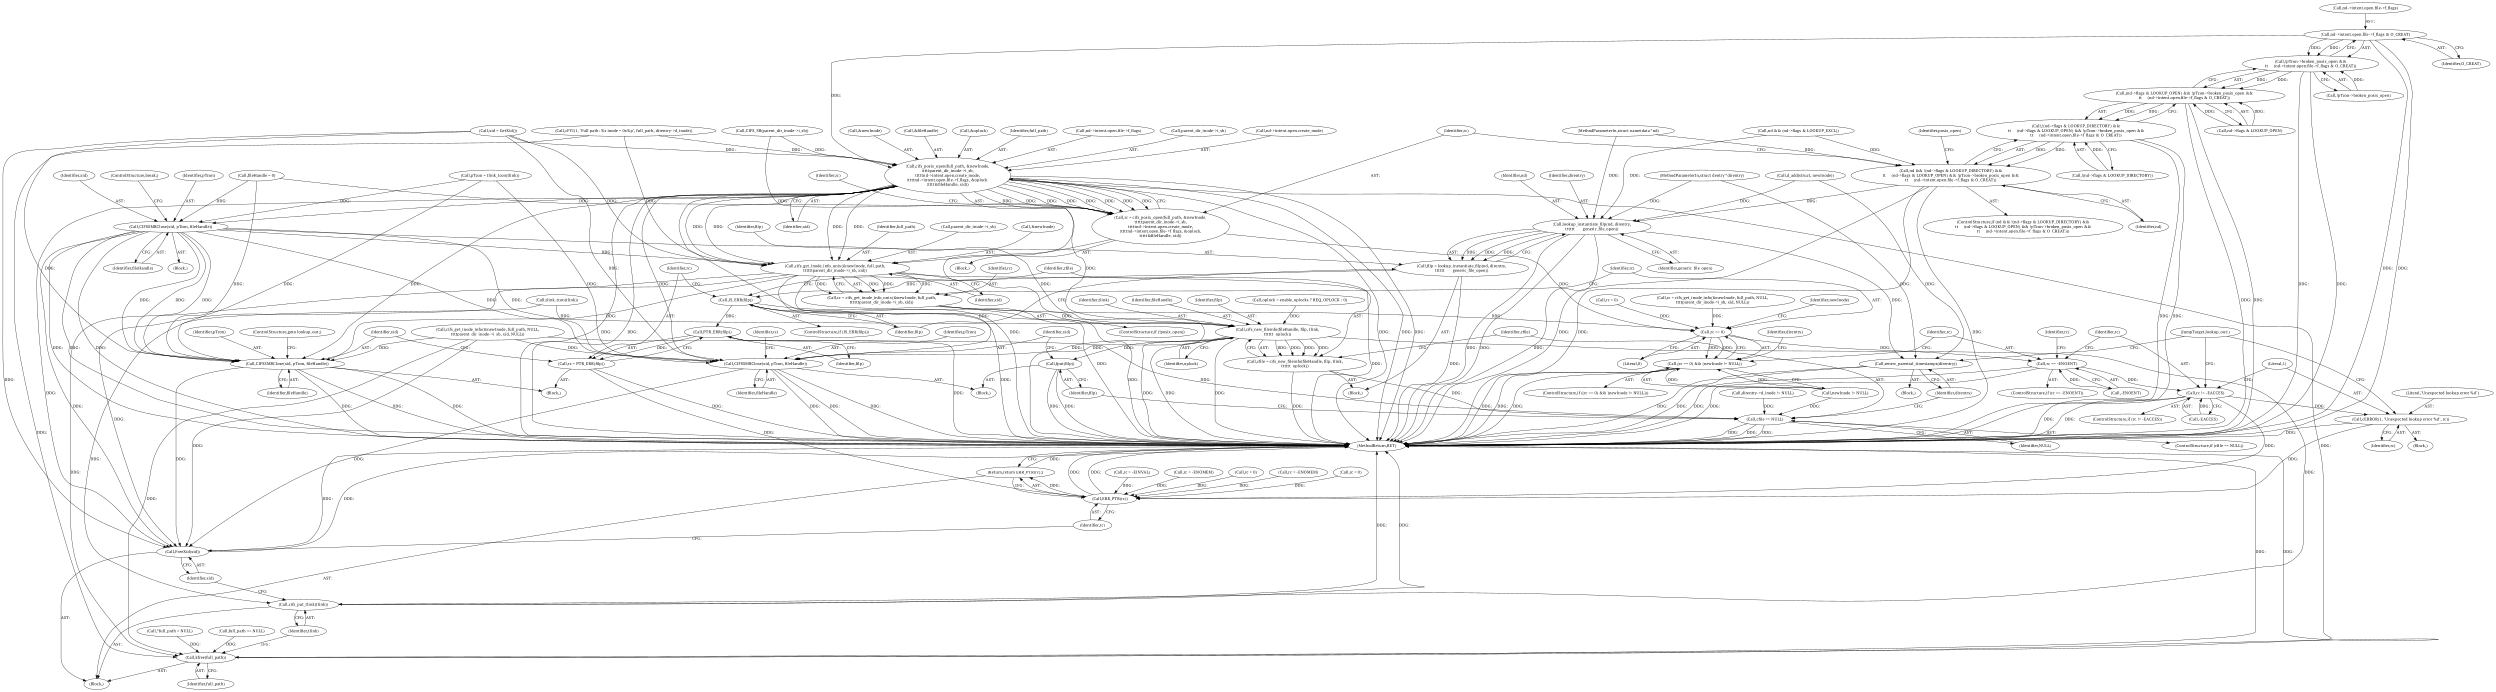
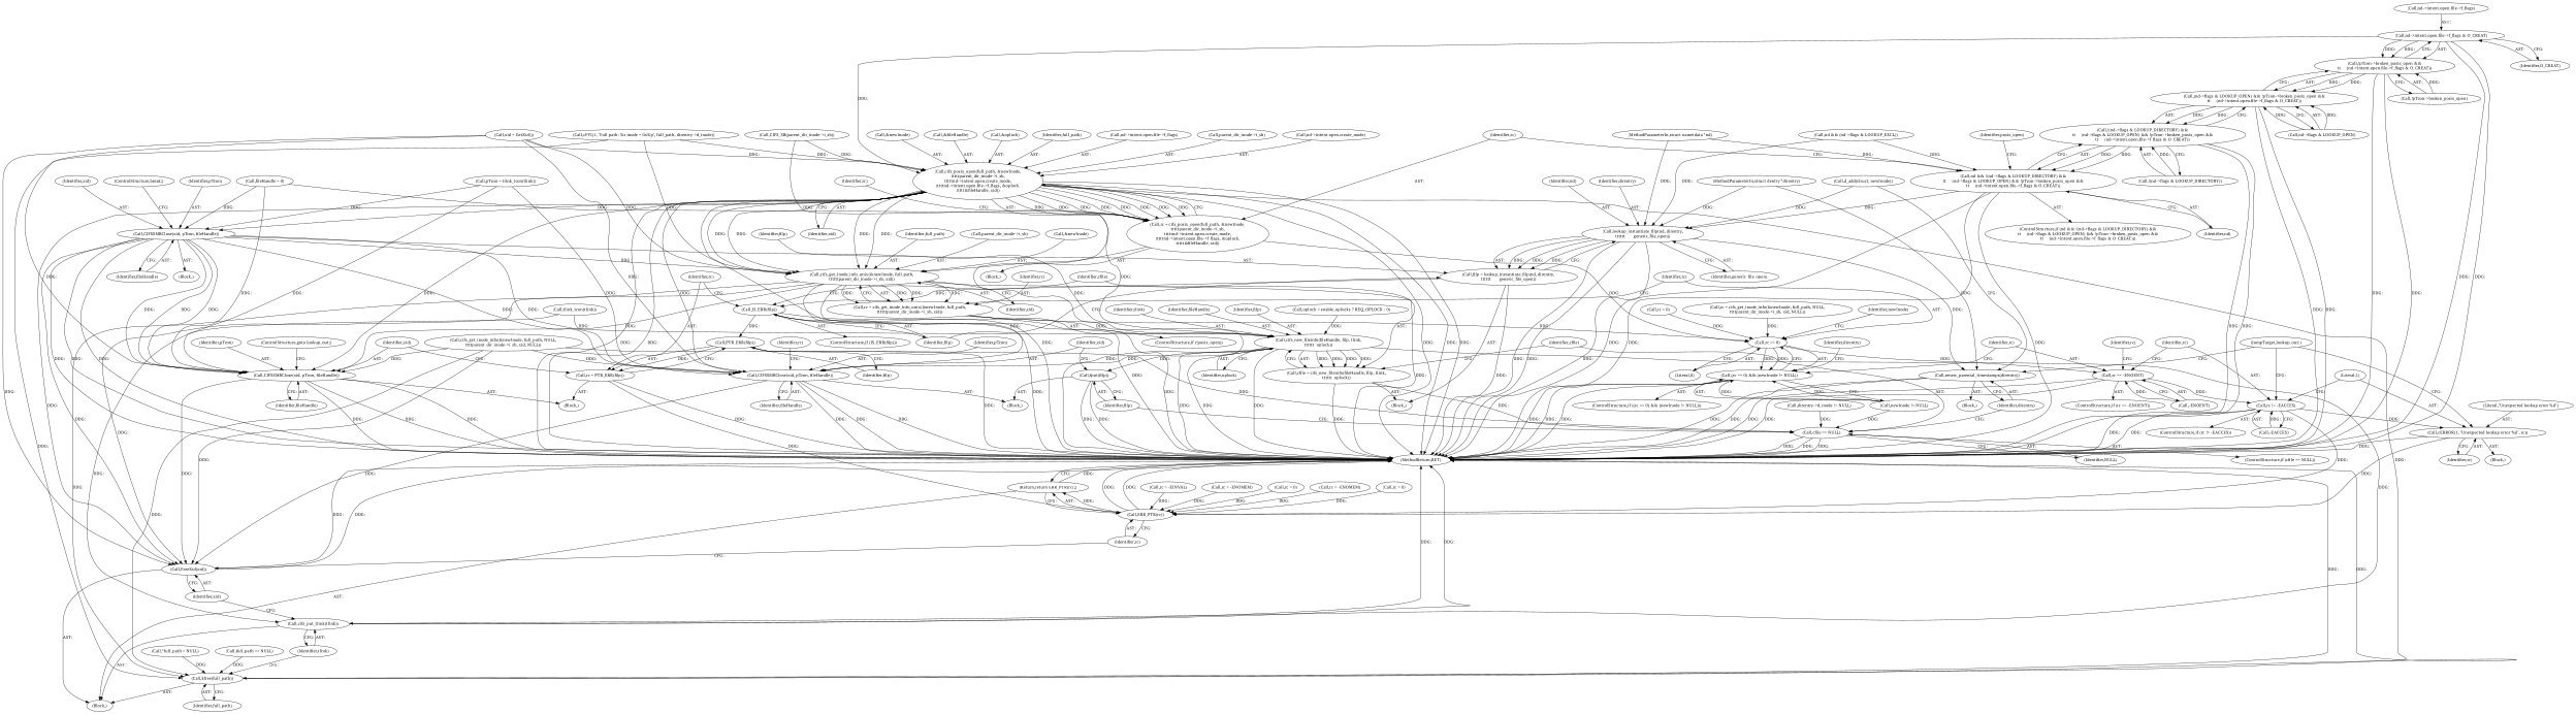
  digraph {
    fontname="PT Serif"
    node [fontname="PT Serif"]
    edge [fontname="PT Serif"]
    n1 [label="(Call,nd->intent.open.file->f_flags & O_CREAT)"]
    n2 [label="(Call,!pTcon->broken_posix_open &&\n\t\t     (nd->intent.open.file->f_flags & O_CREAT))"]
    n3 [label="(Call,cifs_posix_open(full_path, &newInode,\n\t\t\t\t\tparent_dir_inode->i_sb,\n\t\t\t\t\tnd->intent.open.create_mode,\n\t\t\t\t\tnd->intent.open.file->f_flags, &oplock,\n\t\t\t\t\t&fileHandle, xid))"]
    n4 [label="(MethodReturn,RET)"]
    n5 [label="(Identifier,O_CREAT)"]
    n6 [label="(Call,(nd->flags & LOOKUP_OPEN) && !pTcon->broken_posix_open &&\n\t\t     (nd->intent.open.file->f_flags & O_CREAT))"]
    n7 [label="(Call,!pTcon->broken_posix_open)"]
    n8 [label="(Call,CIFSSMBClose(xid, pTcon, fileHandle))"]
    n9 [label="(Call,FreeXid(xid))"]
    n10 [label="(Call,rc = cifs_posix_open(full_path, &newInode,\n\t\t\t\t\tparent_dir_inode->i_sb,\n\t\t\t\t\tnd->intent.open.create_mode,\n\t\t\t\t\tnd->intent.open.file->f_flags, &oplock,\n\t\t\t\t\t&fileHandle, xid))"]
    n11 [label="(Call,CIFSSMBClose(xid, pTcon, fileHandle))"]
    n12 [label="(Call,cifs_get_inode_info_unix(&newInode, full_path,\n\t\t\t\t\t\tparent_dir_inode->i_sb, xid))"]
    n13 [label="(Call,CIFSSMBClose(xid, pTcon, fileHandle))"]
    n14 [label="(Call,kfree(full_path))"]
    n15 [label="(Identifier,xid)"]
    n16 [label="(Return,return ERR_PTR(rc);)"]
    n17 [label="(Call,!(nd->flags & LOOKUP_DIRECTORY) &&\n\t\t     (nd->flags & LOOKUP_OPEN) && !pTcon->broken_posix_open &&\n\t\t     (nd->intent.open.file->f_flags & O_CREAT))"]
    n18 [label="(Call,nd->flags & LOOKUP_OPEN)"]
    n19 [label="(Call,nd && !(nd->flags & LOOKUP_DIRECTORY) &&\n\t\t     (nd->flags & LOOKUP_OPEN) && !pTcon->broken_posix_open &&\n\t\t     (nd->intent.open.file->f_flags & O_CREAT))"]
    n20 [label="(Call,!(nd->flags & LOOKUP_DIRECTORY))"]
    n21 [label="(Call,lookup_instantiate_filp(nd, direntry,\n\t\t\t\t\t\t       generic_file_open))"]
    n22 [label="(ControlStructure,if (nd && !(nd->flags & LOOKUP_DIRECTORY) &&\n\t\t     (nd->flags & LOOKUP_OPEN) && !pTcon->broken_posix_open &&\n\t\t     (nd->intent.open.file->f_flags & O_CREAT)))"]
    n23 [label="(Identifier,nd)"]
    n24 [label="(Call,filp = lookup_instantiate_filp(nd, direntry,\n\t\t\t\t\t\t       generic_file_open))"]
    n25 [label="(Call,renew_parental_timestamps(direntry))"]
    n26 [label="(Identifier,generic_file_open)"]
    n27 [label="(Call,IS_ERR(filp))"]
    n28 [label="(Block,)"]
    n29 [label="(Block,)"]
    n30 [label="(Identifier,direntry)"]
    n31 [label="(Call,PTR_ERR(filp))"]
    n32 [label="(Call,cifs_new_fileinfo(fileHandle, filp, tlink,\n\t\t\t\t\t\t  oplock))"]
    n33 [label="(ControlStructure,if (IS_ERR(filp)))"]
    n34 [label="(Identifier,filp)"]
    n35 [label="(Call,rc = PTR_ERR(filp))"]
    n36 [label="(Identifier,filp)"]
    n37 [label="(Call,cfile = cifs_new_fileinfo(fileHandle, filp, tlink,\n\t\t\t\t\t\t  oplock))"]
    n38 [label="(Call,fput(filp))"]
    n39 [label="(Call,cifs_put_tlink(tlink))"]
    n40 [label="(Identifier,oplock)"]
    n41 [label="(Call,ERR_PTR(rc))"]
    n42 [label="(Block,)"]
    n43 [label="(Identifier,rc)"]
    n44 [label="(Block,)"]
    n45 [label="(Call,cfile == NULL)"]
    n46 [label="(Identifier,filp)"]
    n47 [label="(Block,)"]
    n48 [label="(Identifier,fileHandle)"]
    n49 [label="(Identifier,tlink)"]
    n50 [label="(ControlStructure,if (cfile == NULL))"]
    n51 [label="(Identifier,NULL)"]
    n52 [label="(Identifier,xid)"]
    n53 [label="(Call,rc == 0)"]
    n54 [label="(Block,)"]
    n55 [label="(Identifier,fileHandle)"]
    n56 [label="(Block,)"]
    n57 [label="(Call,rc = cifs_get_inode_info_unix(&newInode, full_path,\n\t\t\t\t\t\tparent_dir_inode->i_sb, xid))"]
    n58 [label="(Identifier,xid)"]
    n59 [label="(Identifier,fileHandle)"]
    n60 [label="(Identifier,full_path)"]
    n61 [label="(Call,(rc == 0) && (newInode != NULL))"]
    n62 [label="(Call,rc == -ENOENT)"]
    n63 [label="(Literal,0)"]
    n64 [label="(ControlStructure,if ((rc == 0) && (newInode != NULL)))"]
    n65 [label="(Call,newInode != NULL)"]
    n66 [label="(Call,rc != -EACCES)"]
    n67 [label="(ControlStructure,if (rc == -ENOENT))"]
    n68 [label="(Call,-ENOENT)"]
    n69 [label="(Call,cERROR(1, \"Unexpected lookup error %d\", rc))"]
    n70 [label="(ControlStructure,if (rc != -EACCES))"]
    n71 [label="(Call,-EACCES)"]
    n72 [label="(Block,)"]
    n73 [label="(Identifier,rc)"]
    n74 [label="(ControlStructure,if (!posix_open))"]
    n75 [label="(Call,&newInode)"]
    n76 [label="(MethodParameterIn,struct nameidata *nd)"]
    n77 [label="(Call,&newInode)"]
    n78 [label="(Call,rc = -EINVAL)"]
    n79 [label="(Identifier,xid)"]
    n80 [label="(Call,rc = 0)"]
    n81 [label="(Identifier,tlink)"]
    n82 [label="(Literal,\"Unexpected lookup error %d\")"]
    n83 [label="(Call,&fileHandle)"]
    n84 [label="(Identifier,rc)"]
    n85 [label="(JumpTarget,lookup_out:)"]
    n86 [label="(Identifier,xid)"]
    n87 [label="(Identifier,direntry)"]
    n88 [label="(Call,fileHandle = 0)"]
    n89 [label="(Call,xid = GetXid())"]
    n90 [label="(Call,rc = -ENOMEM)"]
    n91 [label="(Call,nd && (nd->flags & LOOKUP_EXCL))"]
    n92 [label="(Identifier,direntry)"]
    n93 [label="(Call,nd->intent.open.file->f_flags)"]
    n94 [label="(Identifier,rc)"]
    n95 [label="(Identifier,rc)"]
    n96 [label="(Call,parent_dir_inode->i_sb)"]
    n97 [label="(Call,cifs_get_inode_info(&newInode, full_path, NULL,\n\t\t\t\tparent_dir_inode->i_sb, xid, NULL))"]
    n98 [label="(Identifier,cfile)"]
    n99 [label="(Identifier,filp)"]
    n100 [label="(Identifier,pTcon)"]
    n101 [label="(Identifier,rc)"]
    n102 [label="(Identifier,rc)"]
    n103 [label="(Identifier,fileHandle)"]
    n104 [label="(Call,rc = 0)"]
    n105 [label="(Identifier,rc)"]
    n106 [label="(Identifier,cfile)"]
    n107 [label="(Call,tlink_tcon(tlink))"]
    n108 [label="(Identifier,filp)"]
    n109 [label="(Call,oplock = enable_oplocks ? REQ_OPLOCK : 0)"]
    n110 [label="(Identifier,rc)"]
    n111 [label="(Identifier,rc)"]
    n112 [label="(Identifier,full_path)"]
    n113 [label="(ControlStructure,break;)"]
    n114 [label="(Call,nd->intent.open.file->f_flags)"]
    n115 [label="(Identifier,posix_open)"]
    n116 [label="(Identifier,pTcon)"]
    n117 [label="(Call,nd->intent.open.create_mode)"]
    n118 [label="(Identifier,pTcon)"]
    n119 [label="(Call,rc = cifs_get_inode_info(&newInode, full_path, NULL,\n\t\t\t\tparent_dir_inode->i_sb, xid, NULL))"]
    n120 [label="(Call,d_add(struct, newInode))"]
    n121 [label="(Call,pTcon = tlink_tcon(tlink))"]
    n122 [label="(Call,cFYI(1, \"Full path: %s inode = 0x%p\", full_path, direntry->d_inode))"]
    n123 [label="(Call,direntry->d_inode != NULL)"]
    n124 [label="(Call,CIFS_SB(parent_dir_inode->i_sb))"]
    n125 [label="(ControlStructure,goto lookup_out;)"]
    n126 [label="(MethodParameterIn,struct dentry *direntry)"]
    n127 [label="(Call,*full_path = NULL)"]
    n128 [label="(Literal,1)"]
    n129 [label="(Call,full_path == NULL)"]
    n130 [label="(Call,rc = -ENOMEM)"]
    n131 [label="(Call,parent_dir_inode->i_sb)"]
    n132 [label="(Identifier,xid)"]
    n133 [label="(Call,&oplock)"]
    n134 [label="(Identifier,rc)"]
    n135 [label="(Identifier,nd)"]
    n136 [label="(Identifier,newInode)"]
    n137 [label="(Identifier,full_path)"]
    n138 [label="(Call,rc = 0)"]
    n1 -> n2 [label="AST: "]
    n1 -> n2 [label="DDG: "]
    n1 -> n2 [label="DDG: "]
    n1 -> n3 [label="DDG: "]
    n1 -> n4 [label="DDG: "]
    n1 -> n4 [label="DDG: "]
    n1 -> n5 [label="CFG: "]
    n2 -> n1 [label="CFG: "]
    n2 -> n4 [label="DDG: "]
    n2 -> n4 [label="DDG: "]
    n2 -> n6 [label="AST: "]
    n2 -> n6 [label="DDG: "]
    n2 -> n6 [label="DDG: "]
    n2 -> n7 [label="CFG: "]
    n3 -> n4 [label="DDG: "]
    n3 -> n4 [label="DDG: "]
    n3 -> n4 [label="DDG: "]
    n3 -> n4 [label="DDG: "]
    n3 -> n4 [label="DDG: "]
    n3 -> n4 [label="DDG: "]
    n3 -> n8 [label="DDG: "]
    n3 -> n9 [label="DDG: "]
    n3 -> n10 [label="AST: "]
    n3 -> n10 [label="DDG: "]
    n3 -> n10 [label="DDG: "]
    n3 -> n10 [label="DDG: "]
    n3 -> n10 [label="DDG: "]
    n3 -> n10 [label="DDG: "]
    n3 -> n10 [label="DDG: "]
    n3 -> n10 [label="DDG: "]
    n3 -> n10 [label="DDG: "]
    n3 -> n11 [label="DDG: "]
    n3 -> n12 [label="DDG: "]
    n3 -> n12 [label="DDG: "]
    n3 -> n12 [label="DDG: "]
    n3 -> n12 [label="DDG: "]
    n3 -> n13 [label="DDG: "]
    n3 -> n14 [label="DDG: "]
    n3 -> n15 [label="CFG: "]
    n4 -> n16 [label="CFG: "]
    n5 -> n1 [label="AST: "]
    n6 -> n2 [label="CFG: "]
    n6 -> n4 [label="DDG: "]
    n6 -> n4 [label="DDG: "]
    n6 -> n17 [label="AST: "]
    n6 -> n17 [label="DDG: "]
    n6 -> n17 [label="DDG: "]
    n6 -> n18 [label="CFG: "]
    n7 -> n2 [label="AST: "]
    n7 -> n2 [label="DDG: "]
    n8 -> n4 [label="DDG: "]
    n8 -> n4 [label="DDG: "]
    n8 -> n4 [label="DDG: "]
    n8 -> n9 [label="DDG: "]
    n8 -> n47 [label="AST: "]
    n8 -> n48 [label="CFG: "]
    n9 -> n4 [label="DDG: "]
    n9 -> n4 [label="DDG: "]
    n9 -> n44 [label="AST: "]
    n9 -> n52 [label="CFG: "]
    n10 -> n3 [label="CFG: "]
    n10 -> n4 [label="DDG: "]
    n10 -> n53 [label="DDG: "]
    n10 -> n54 [label="AST: "]
    n11 -> n4 [label="DDG: "]
    n11 -> n4 [label="DDG: "]
    n11 -> n4 [label="DDG: "]
    n11 -> n8 [label="DDG: "]
    n11 -> n8 [label="DDG: "]
    n11 -> n9 [label="DDG: "]
    n11 -> n12 [label="DDG: "]
    n11 -> n13 [label="DDG: "]
    n11 -> n13 [label="DDG: "]
    n11 -> n13 [label="DDG: "]
    n11 -> n32 [label="DDG: "]
    n11 -> n55 [label="CFG: "]
    n11 -> n56 [label="AST: "]
    n12 -> n4 [label="DDG: "]
    n12 -> n4 [label="DDG: "]
    n12 -> n8 [label="DDG: "]
    n12 -> n9 [label="DDG: "]
    n12 -> n13 [label="DDG: "]
    n12 -> n14 [label="DDG: "]
    n12 -> n57 [label="AST: "]
    n12 -> n57 [label="DDG: "]
    n12 -> n57 [label="DDG: "]
    n12 -> n57 [label="DDG: "]
    n12 -> n57 [label="DDG: "]
    n12 -> n58 [label="CFG: "]
    n13 -> n4 [label="DDG: "]
    n13 -> n4 [label="DDG: "]
    n13 -> n4 [label="DDG: "]
    n13 -> n9 [label="DDG: "]
    n13 -> n42 [label="AST: "]
    n13 -> n59 [label="CFG: "]
    n14 -> n4 [label="DDG: "]
    n14 -> n4 [label="DDG: "]
    n14 -> n44 [label="AST: "]
    n14 -> n60 [label="CFG: "]
    n15 -> n3 [label="AST: "]
    n16 -> n4 [label="DDG: "]
    n16 -> n41 [label="CFG: "]
    n16 -> n44 [label="AST: "]
    n17 -> n4 [label="DDG: "]
    n17 -> n4 [label="DDG: "]
    n17 -> n6 [label="CFG: "]
    n17 -> n19 [label="AST: "]
    n17 -> n19 [label="DDG: "]
    n17 -> n19 [label="DDG: "]
    n17 -> n20 [label="CFG: "]
    n18 -> n6 [label="AST: "]
    n18 -> n6 [label="DDG: "]
    n18 -> n6 [label="DDG: "]
    n19 -> n4 [label="DDG: "]
    n19 -> n4 [label="DDG: "]
    n19 -> n4 [label="DDG: "]
    n19 -> n17 [label="CFG: "]
    n19 -> n21 [label="DDG: "]
    n19 -> n22 [label="AST: "]
    n19 -> n23 [label="CFG: "]
    n20 -> n17 [label="AST: "]
    n20 -> n17 [label="DDG: "]
    n21 -> n4 [label="DDG: "]
    n21 -> n4 [label="DDG: "]
    n21 -> n4 [label="DDG: "]
    n21 -> n24 [label="AST: "]
    n21 -> n24 [label="DDG: "]
    n21 -> n24 [label="DDG: "]
    n21 -> n24 [label="DDG: "]
    n21 -> n25 [label="DDG: "]
    n21 -> n26 [label="CFG: "]
    n23 -> n19 [label="AST: "]
    n24 -> n4 [label="DDG: "]
    n24 -> n21 [label="CFG: "]
    n24 -> n27 [label="DDG: "]
    n24 -> n28 [label="AST: "]
    n25 -> n4 [label="DDG: "]
    n25 -> n4 [label="DDG: "]
    n25 -> n29 [label="AST: "]
    n25 -> n30 [label="CFG: "]
    n26 -> n21 [label="AST: "]
    n27 -> n4 [label="DDG: "]
    n27 -> n31 [label="DDG: "]
    n27 -> n32 [label="DDG: "]
    n27 -> n33 [label="AST: "]
    n27 -> n34 [label="CFG: "]
    n30 -> n25 [label="AST: "]
    n30 -> n45 [label="CFG: "]
    n31 -> n4 [label="DDG: "]
    n31 -> n35 [label="AST: "]
    n31 -> n35 [label="DDG: "]
    n31 -> n36 [label="CFG: "]
    n32 -> n4 [label="DDG: "]
    n32 -> n4 [label="DDG: "]
    n32 -> n4 [label="DDG: "]
    n32 -> n8 [label="DDG: "]
    n32 -> n37 [label="AST: "]
    n32 -> n37 [label="DDG: "]
    n32 -> n37 [label="DDG: "]
    n32 -> n37 [label="DDG: "]
    n32 -> n37 [label="DDG: "]
    n32 -> n38 [label="DDG: "]
    n32 -> n39 [label="DDG: "]
    n32 -> n40 [label="CFG: "]
    n34 -> n24 [label="CFG: "]
    n34 -> n27 [label="AST: "]
    n35 -> n4 [label="DDG: "]
    n35 -> n31 [label="CFG: "]
    n35 -> n41 [label="DDG: "]
    n35 -> n42 [label="AST: "]
    n36 -> n31 [label="AST: "]
    n37 -> n4 [label="DDG: "]
    n37 -> n28 [label="AST: "]
    n37 -> n32 [label="CFG: "]
    n37 -> n45 [label="DDG: "]
    n38 -> n4 [label="DDG: "]
    n38 -> n4 [label="DDG: "]
    n38 -> n46 [label="CFG: "]
    n38 -> n47 [label="AST: "]
    n39 -> n4 [label="DDG: "]
    n39 -> n4 [label="DDG: "]
    n39 -> n44 [label="AST: "]
    n39 -> n49 [label="CFG: "]
    n40 -> n32 [label="AST: "]
    n41 -> n4 [label="DDG: "]
    n41 -> n4 [label="DDG: "]
    n41 -> n16 [label="AST: "]
    n41 -> n16 [label="DDG: "]
    n41 -> n43 [label="CFG: "]
    n43 -> n9 [label="CFG: "]
    n43 -> n41 [label="AST: "]
    n45 -> n4 [label="DDG: "]
    n45 -> n4 [label="DDG: "]
    n45 -> n4 [label="DDG: "]
    n45 -> n50 [label="AST: "]
    n45 -> n51 [label="CFG: "]
    n46 -> n38 [label="AST: "]
    n46 -> n45 [label="CFG: "]
    n48 -> n8 [label="AST: "]
    n49 -> n14 [label="CFG: "]
    n49 -> n39 [label="AST: "]
    n51 -> n45 [label="AST: "]
    n52 -> n9 [label="AST: "]
    n52 -> n39 [label="CFG: "]
    n53 -> n61 [label="AST: "]
    n53 -> n61 [label="DDG: "]
    n53 -> n61 [label="DDG: "]
    n53 -> n62 [label="DDG: "]
    n53 -> n63 [label="CFG: "]
    n55 -> n11 [label="AST: "]
    n57 -> n4 [label="DDG: "]
    n57 -> n12 [label="CFG: "]
    n57 -> n53 [label="DDG: "]
    n57 -> n74 [label="AST: "]
    n58 -> n12 [label="AST: "]
    n59 -> n13 [label="AST: "]
    n60 -> n14 [label="AST: "]
    n61 -> n4 [label="DDG: "]
    n61 -> n4 [label="DDG: "]
    n61 -> n4 [label="DDG: "]
    n61 -> n53 [label="CFG: "]
    n61 -> n64 [label="AST: "]
    n61 -> n65 [label="CFG: "]
    n62 -> n4 [label="DDG: "]
    n62 -> n4 [label="DDG: "]
    n62 -> n66 [label="DDG: "]
    n62 -> n67 [label="AST: "]
    n62 -> n68 [label="CFG: "]
    n63 -> n53 [label="AST: "]
    n65 -> n45 [label="DDG: "]
    n65 -> n61 [label="AST: "]
    n65 -> n61 [label="DDG: "]
    n65 -> n61 [label="DDG: "]
    n66 -> n4 [label="DDG: "]
    n66 -> n4 [label="DDG: "]
    n66 -> n41 [label="DDG: "]
    n66 -> n69 [label="DDG: "]
    n66 -> n70 [label="AST: "]
    n66 -> n71 [label="CFG: "]
    n68 -> n62 [label="AST: "]
    n68 -> n62 [label="DDG: "]
    n69 -> n4 [label="DDG: "]
    n69 -> n41 [label="DDG: "]
    n69 -> n72 [label="AST: "]
    n69 -> n73 [label="CFG: "]
    n71 -> n66 [label="AST: "]
    n71 -> n66 [label="DDG: "]
    n73 -> n69 [label="AST: "]
    n75 -> n12 [label="AST: "]
    n76 -> n19 [label="DDG: "]
    n76 -> n21 [label="DDG: "]
    n77 -> n3 [label="AST: "]
    n78 -> n41 [label="DDG: "]
    n79 -> n8 [label="AST: "]
    n79 -> n38 [label="CFG: "]
    n80 -> n53 [label="DDG: "]
    n81 -> n32 [label="AST: "]
    n82 -> n69 [label="AST: "]
    n83 -> n3 [label="AST: "]
    n84 -> n10 [label="CFG: "]
    n85 -> n25 [label="CFG: "]
    n85 -> n66 [label="CFG: "]
    n85 -> n69 [label="CFG: "]
    n86 -> n13 [label="AST: "]
    n86 -> n35 [label="CFG: "]
    n87 -> n61 [label="CFG: "]
    n88 -> n11 [label="DDG: "]
    n88 -> n13 [label="DDG: "]
    n88 -> n32 [label="DDG: "]
    n89 -> n3 [label="DDG: "]
    n89 -> n8 [label="DDG: "]
    n89 -> n9 [label="DDG: "]
    n89 -> n12 [label="DDG: "]
    n89 -> n13 [label="DDG: "]
    n90 -> n41 [label="DDG: "]
    n91 -> n19 [label="DDG: "]
    n91 -> n21 [label="DDG: "]
    n92 -> n21 [label="AST: "]
    n93 -> n3 [label="AST: "]
    n94 -> n57 [label="AST: "]
    n95 -> n61 [label="CFG: "]
    n95 -> n62 [label="AST: "]
    n96 -> n3 [label="AST: "]
    n97 -> n8 [label="DDG: "]
    n97 -> n9 [label="DDG: "]
    n97 -> n13 [label="DDG: "]
    n97 -> n14 [label="DDG: "]
    n97 -> n45 [label="DDG: "]
    n98 -> n37 [label="CFG: "]
    n98 -> n45 [label="AST: "]
    n99 -> n24 [label="AST: "]
    n100 -> n13 [label="AST: "]
    n101 -> n62 [label="CFG: "]
    n102 -> n27 [label="CFG: "]
    n102 -> n35 [label="AST: "]
    n103 -> n32 [label="AST: "]
    n104 -> n41 [label="DDG: "]
    n105 -> n53 [label="AST: "]
    n105 -> n57 [label="CFG: "]
    n106 -> n27 [label="CFG: "]
    n106 -> n37 [label="AST: "]
    n107 -> n32 [label="DDG: "]
    n107 -> n39 [label="DDG: "]
    n108 -> n32 [label="AST: "]
    n109 -> n32 [label="DDG: "]
    n110 -> n10 [label="AST: "]
    n110 -> n19 [label="CFG: "]
    n111 -> n8 [label="CFG: "]
    n112 -> n12 [label="AST: "]
    n113 -> n11 [label="CFG: "]
    n114 -> n1 [label="AST: "]
    n115 -> n19 [label="CFG: "]
    n116 -> n11 [label="AST: "]
    n117 -> n3 [label="AST: "]
    n118 -> n8 [label="AST: "]
    n119 -> n53 [label="DDG: "]
    n120 -> n21 [label="DDG: "]
-   n120 -> n25 [label="DDG: "]
+   n120 -> n25 [label="CFG: "]
    n121 -> n8 [label="DDG: "]
    n121 -> n11 [label="DDG: "]
    n121 -> n13 [label="DDG: "]
    n122 -> n3 [label="DDG: "]
    n122 -> n12 [label="DDG: "]
    n122 -> n14 [label="DDG: "]
    n123 -> n45 [label="DDG: "]
    n124 -> n3 [label="DDG: "]
    n124 -> n12 [label="DDG: "]
    n125 -> n13 [label="CFG: "]
    n126 -> n21 [label="DDG: "]
    n126 -> n25 [label="DDG: "]
    n127 -> n14 [label="DDG: "]
    n128 -> n66 [label="CFG: "]
    n128 -> n69 [label="AST: "]
    n129 -> n14 [label="DDG: "]
    n130 -> n41 [label="DDG: "]
    n131 -> n12 [label="AST: "]
    n132 -> n11 [label="AST: "]
    n133 -> n3 [label="AST: "]
    n134 -> n62 [label="CFG: "]
    n134 -> n66 [label="AST: "]
    n135 -> n21 [label="AST: "]
    n136 -> n53 [label="CFG: "]
    n137 -> n3 [label="AST: "]
    n138 -> n41 [label="DDG: "]
  }
